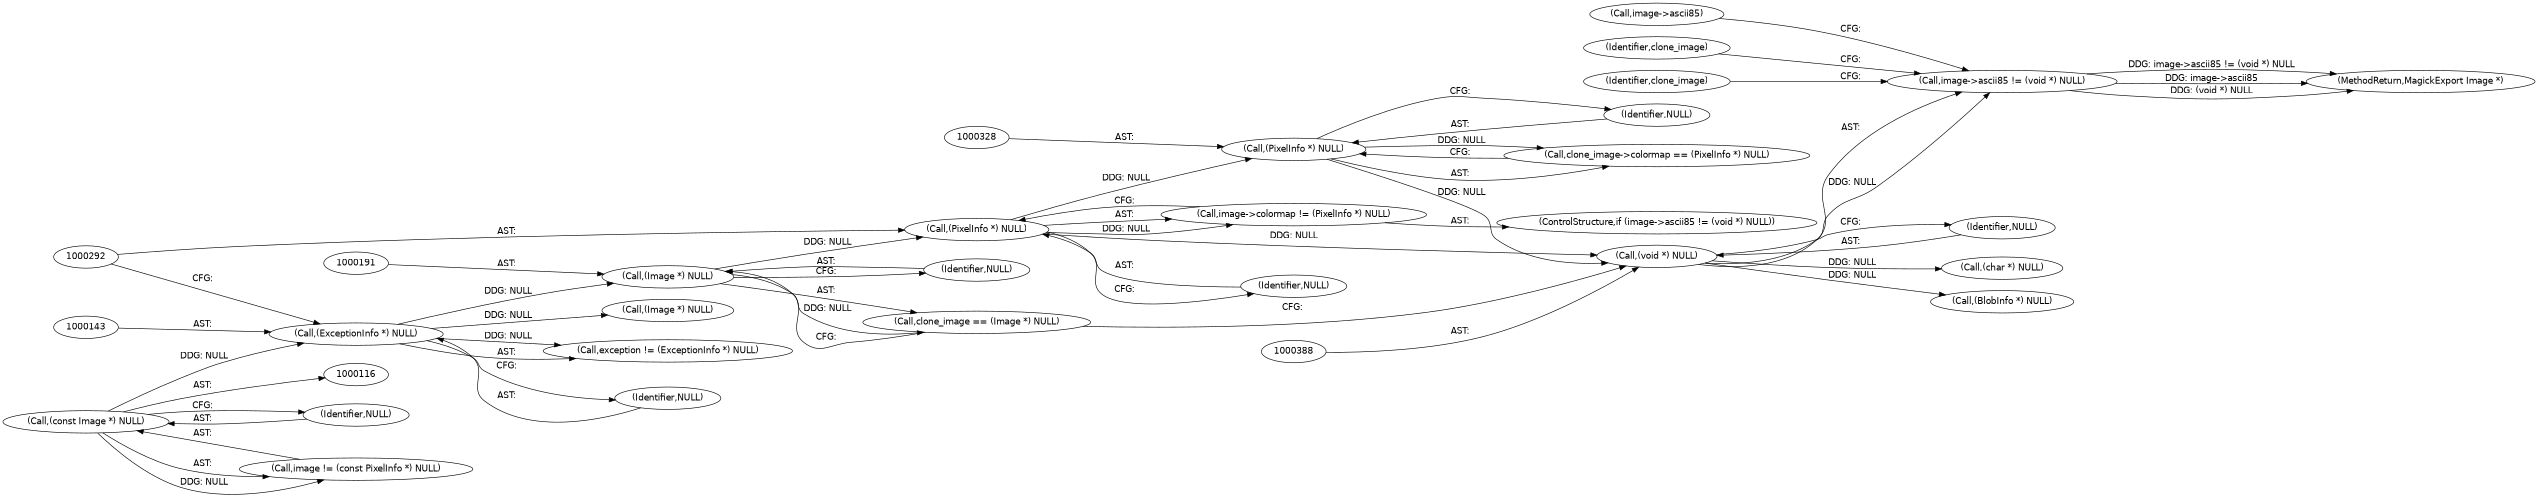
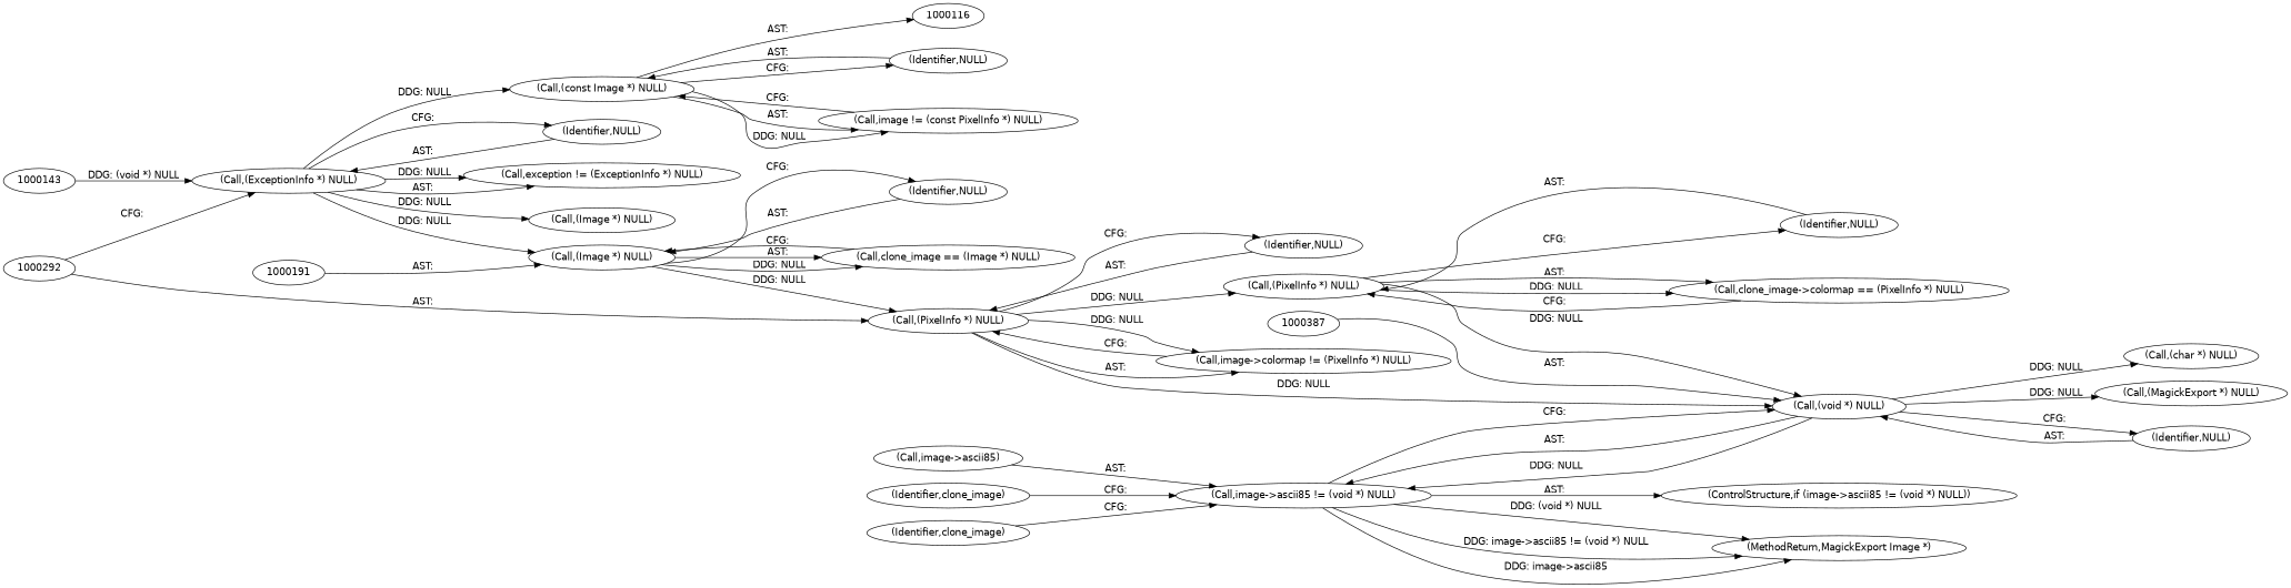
  digraph {
    fontname="DejaVu Sans"
    rankdir=LR
    node [fontname="DejaVu Sans"]
    edge [fontname="DejaVu Sans"]
    n1 [label="(Call,image->ascii85 != (void *) NULL)"]
    n2 [label="(Call,(void *) NULL)"]
    n3 [label="(ControlStructure,if (image->ascii85 != (void *) NULL))"]
    n4 [label="(MethodReturn,MagickExport Image *)"]
    n5 [label="(Call,(char *) NULL)"]
-   n6 [label="(Call,(BlobInfo *) NULL)"]
+   n6 [label="(Call,(MagickExport *) NULL)"]
    n7 [label="(Identifier,NULL)"]
    n8 [label="(Call,(PixelInfo *) NULL)"]
    n9 [label="(Call,(PixelInfo *) NULL)"]
    n10 [label="(Call,image->colormap != (PixelInfo *) NULL)"]
    n11 [label="(Identifier,NULL)"]
    n12 [label="(Call,clone_image->colormap == (PixelInfo *) NULL)"]
    n13 [label="(Identifier,NULL)"]
    n14 [label="(Call,(Image *) NULL)"]
    n15 [label="(Call,clone_image == (Image *) NULL)"]
    n16 [label="(Identifier,NULL)"]
    n17 [label="(Call,(ExceptionInfo *) NULL)"]
    n18 [label="(Call,exception != (ExceptionInfo *) NULL)"]
    n19 [label="(Call,(Image *) NULL)"]
    n20 [label="(Identifier,NULL)"]
    n21 [label="(Call,(const Image *) NULL)"]
    n22 [label="(Identifier,NULL)"]
    n23 [label="(Call,image != (const PixelInfo *) NULL)"]
    1000116
    n25 [label="(Identifier,clone_image)"]
    n26 [label="(Identifier,clone_image)"]
    n27 [label="(Call,image->ascii85)"]
-   1000388
+   1000388 [label=1000387]
    1000292
    1000191
    1000143
-   1000328
-   n15 -> n2 [label="CFG: "]
-   n10 -> n3 [label="AST: "]
+   n1 -> n2 [label="CFG: "]
+   n1 -> n3 [label="AST: "]
    n1 -> n4 [label="DDG: image->ascii85 != (void *) NULL"]
    n1 -> n4 [label="DDG: image->ascii85"]
    n1 -> n4 [label="DDG: (void *) NULL"]
    n2 -> n1 [label="AST: "]
    n2 -> n1 [label="DDG: NULL"]
    n2 -> n5 [label="DDG: NULL"]
    n2 -> n6 [label="DDG: NULL"]
    n2 -> n7 [label="CFG: "]
    n7 -> n2 [label="AST: "]
    n8 -> n2 [label="DDG: NULL"]
    n8 -> n9 [label="DDG: NULL"]
    n8 -> n10 [label="AST: "]
    n8 -> n10 [label="DDG: NULL"]
    n8 -> n11 [label="CFG: "]
    n9 -> n2 [label="DDG: NULL"]
    n9 -> n12 [label="AST: "]
    n9 -> n12 [label="DDG: NULL"]
    n9 -> n13 [label="CFG: "]
    n10 -> n8 [label="CFG: "]
    n11 -> n8 [label="AST: "]
    n12 -> n9 [label="CFG: "]
    n13 -> n9 [label="AST: "]
    n14 -> n8 [label="DDG: NULL"]
    n14 -> n15 [label="AST: "]
    n14 -> n15 [label="DDG: NULL"]
    n14 -> n16 [label="CFG: "]
    n15 -> n14 [label="CFG: "]
    n16 -> n14 [label="AST: "]
    n17 -> n14 [label="DDG: NULL"]
    n17 -> n18 [label="AST: "]
    n17 -> n18 [label="DDG: NULL"]
    n17 -> n19 [label="DDG: NULL"]
    n17 -> n20 [label="CFG: "]
    n20 -> n17 [label="AST: "]
-   n21 -> n17 [label="DDG: NULL"]
+   n17 -> n21 [label="DDG: NULL"]
    n21 -> n22 [label="CFG: "]
    n21 -> n23 [label="AST: "]
    n21 -> n23 [label="DDG: NULL"]
    n21 -> 1000116 [label="AST: "]
    n22 -> n21 [label="AST: "]
-   n23 -> n21 [label="AST: "]
+   n23 -> n21 [label="CFG: "]
    n25 -> n1 [label="CFG: "]
    n26 -> n1 [label="CFG: "]
-   n27 -> n1 [label="CFG: "]
+   n27 -> n1 [label="AST: "]
    1000388 -> n2 [label="AST: "]
    1000292 -> n8 [label="AST: "]
    1000292 -> n17 [label="CFG: "]
    1000191 -> n14 [label="AST: "]
-   1000143 -> n17 [label="AST: "]
-   1000328 -> n9 [label="AST: "]
+   1000143 -> n17 [label="DDG: (void *) NULL"]
  }
